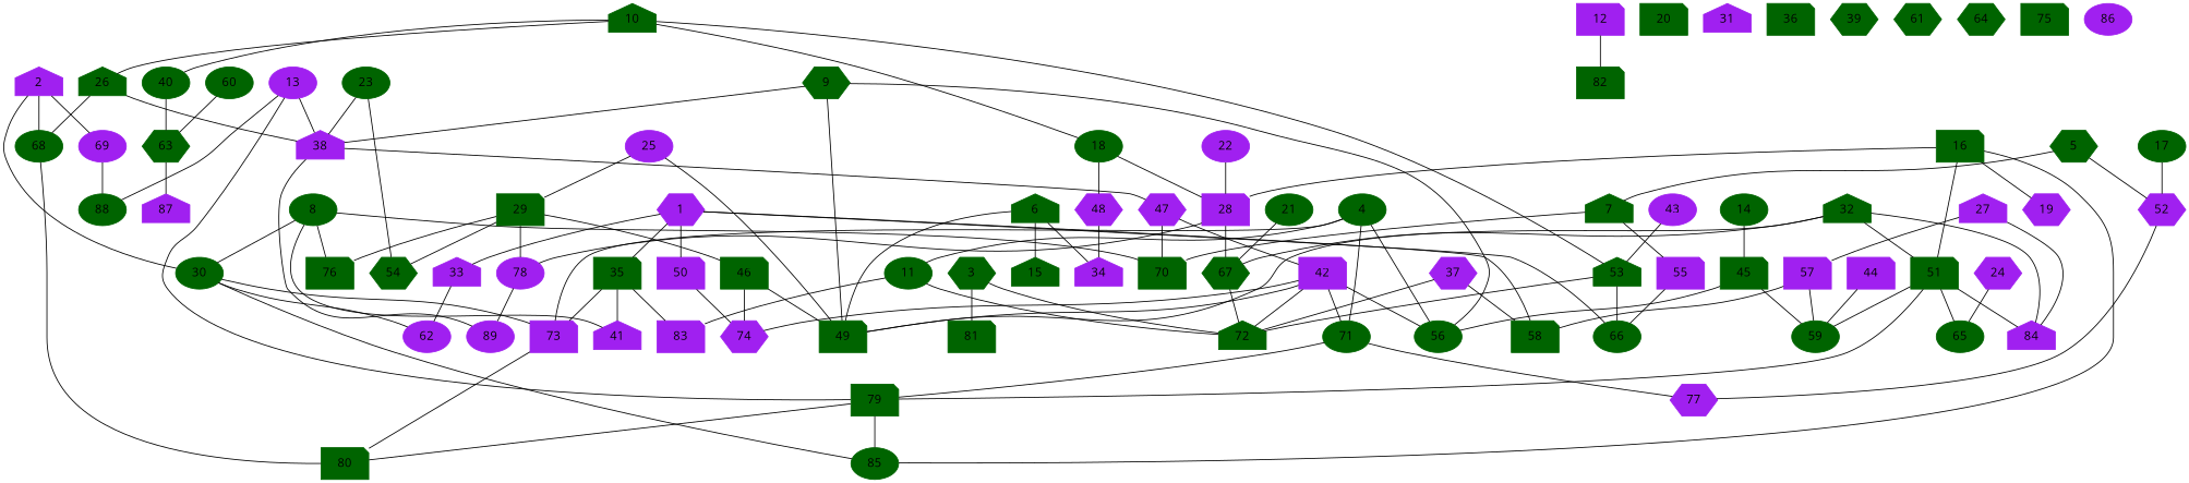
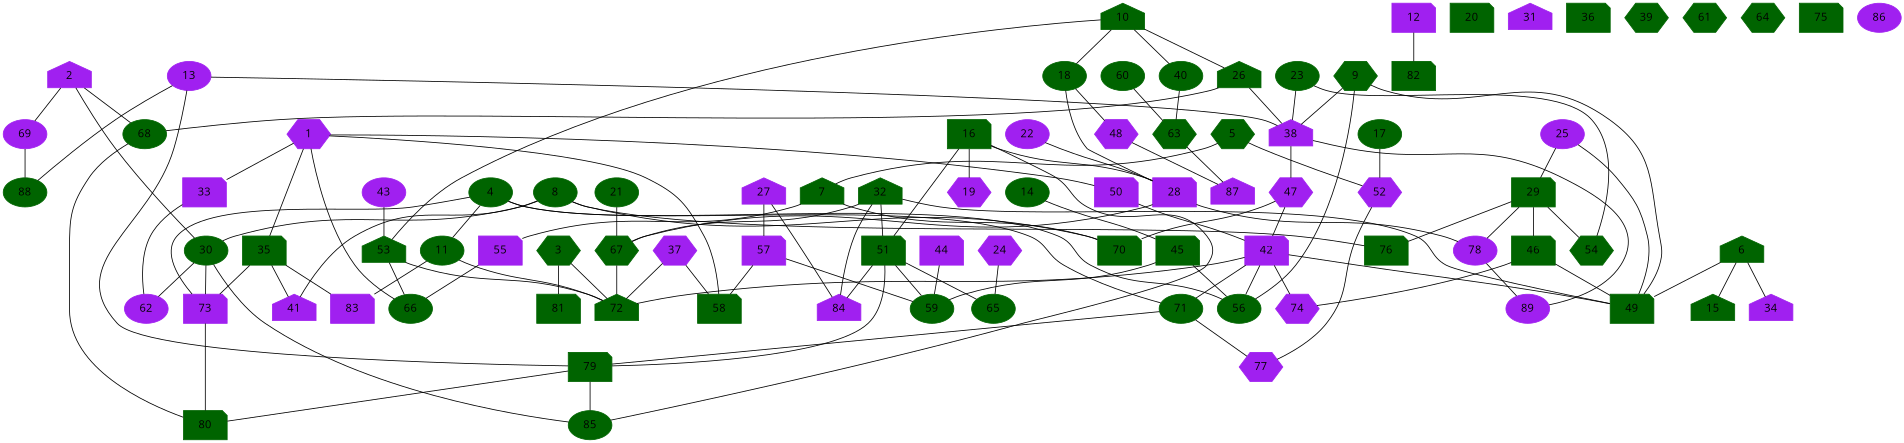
  graph {
    fontname="Open Sans"
    node [color=darkgreen fontname="Open Sans" shape=ellipse style=filled]
    edge [fontname="Open Sans"]
    1 [color=purple shape=hexagon]
-   33 [color=purple shape=house]
+   33 [color=purple shape=note]
    35 [shape=note]
    50 [color=purple shape=note]
    58 [shape=note]
    66
    62 [color=purple]
    73 [color=purple shape=note]
    41 [color=purple shape=house]
    83 [color=purple shape=note]
    74 [color=purple shape=hexagon]
    2 [color=purple shape=house]
    30
    68
    69 [color=purple]
    85
    80 [shape=note]
    88
    3 [shape=hexagon]
    72 [shape=house]
    81 [shape=note]
    4
    11
    56
    71
    79 [shape=note]
    77 [color=purple shape=hexagon]
    5 [shape=hexagon]
    7 [shape=house]
    52 [color=purple shape=hexagon]
    55 [color=purple shape=note]
    70 [shape=note]
    6 [shape=house]
    15 [shape=house]
    34 [color=purple shape=house]
    49 [shape=note]
    8
    76 [shape=note]
    9 [shape=hexagon]
    38 [color=purple shape=house]
    47 [color=purple shape=hexagon]
    89 [color=purple]
    10 [shape=house]
    18
    26 [shape=house]
    40
    53 [shape=house]
    28 [color=purple shape=note]
    48 [color=purple shape=hexagon]
    63 [shape=hexagon]
    12 [color=purple shape=note]
    82 [shape=note]
    13 [color=purple]
    45 [shape=note]
    14
    59
    16 [shape=note]
    19 [color=purple shape=hexagon]
    51 [shape=note]
    67 [shape=hexagon]
    78 [color=purple]
    65
    84 [color=purple shape=house]
    17
    87 [color=purple shape=house]
    20 [shape=note]
    21
    22 [color=purple]
    23
    54 [shape=hexagon]
    24 [color=purple shape=hexagon]
    25 [color=purple]
    29 [shape=note]
    46 [shape=note]
    27 [color=purple shape=house]
    57 [color=purple shape=note]
    31 [color=purple shape=house]
    32 [shape=house]
    36 [shape=note]
    37 [color=purple shape=hexagon]
    42 [color=purple shape=note]
    39 [shape=hexagon]
    43 [color=purple]
    44 [color=purple shape=note]
    60
    61 [shape=hexagon]
    64 [shape=hexagon]
    75 [shape=note]
    86 [color=purple]
    1 -- 33
    1 -- 35
    1 -- 50
    1 -- 58
    1 -- 66
    33 -- 62
    35 -- 73
    35 -- 41
    35 -- 83
-   50 -- 74
+   50 -- 42
    73 -- 80
    2 -- 30
    2 -- 68
    2 -- 69
    30 -- 62
    30 -- 73
    30 -- 85
    68 -- 80
    69 -- 88
    3 -- 72
    3 -- 81
    4 -- 73
    4 -- 11
    4 -- 56
    4 -- 71
    11 -- 83
    11 -- 72
    71 -- 79
    71 -- 77
    79 -- 85
    79 -- 80
    5 -- 7
    5 -- 52
    7 -- 55
    7 -- 70
    52 -- 77
    55 -- 66
    6 -- 15
    6 -- 34
    6 -- 49
    8 -- 41
    8 -- 30
    8 -- 70
    8 -- 76
    9 -- 56
    9 -- 49
    9 -- 38
    38 -- 47
    38 -- 89
    47 -- 70
    47 -- 42
    10 -- 18
    10 -- 26
    10 -- 40
    10 -- 53
    18 -- 28
    18 -- 48
    26 -- 68
    26 -- 38
    40 -- 63
    53 -- 66
    53 -- 72
    28 -- 67
    28 -- 78
-   48 -- 34
+   48 -- 87
    63 -- 87
    12 -- 82
    13 -- 88
    13 -- 79
    13 -- 38
    45 -- 56
    45 -- 59
    14 -- 45
    16 -- 85
    16 -- 28
    16 -- 19
    16 -- 51
    51 -- 79
    51 -- 59
    51 -- 65
    51 -- 84
    67 -- 72
    78 -- 89
    17 -- 52
    21 -- 67
    22 -- 28
    23 -- 38
    23 -- 54
    24 -- 65
    25 -- 49
    25 -- 29
    29 -- 76
    29 -- 78
    29 -- 54
    29 -- 46
    46 -- 74
    46 -- 49
    27 -- 84
    27 -- 57
    57 -- 58
    57 -- 59
    32 -- 49
    32 -- 51
    32 -- 67
    32 -- 84
    37 -- 58
    37 -- 72
    42 -- 74
    42 -- 72
    42 -- 56
    42 -- 71
    42 -- 49
    43 -- 53
    44 -- 59
    60 -- 63
  }
